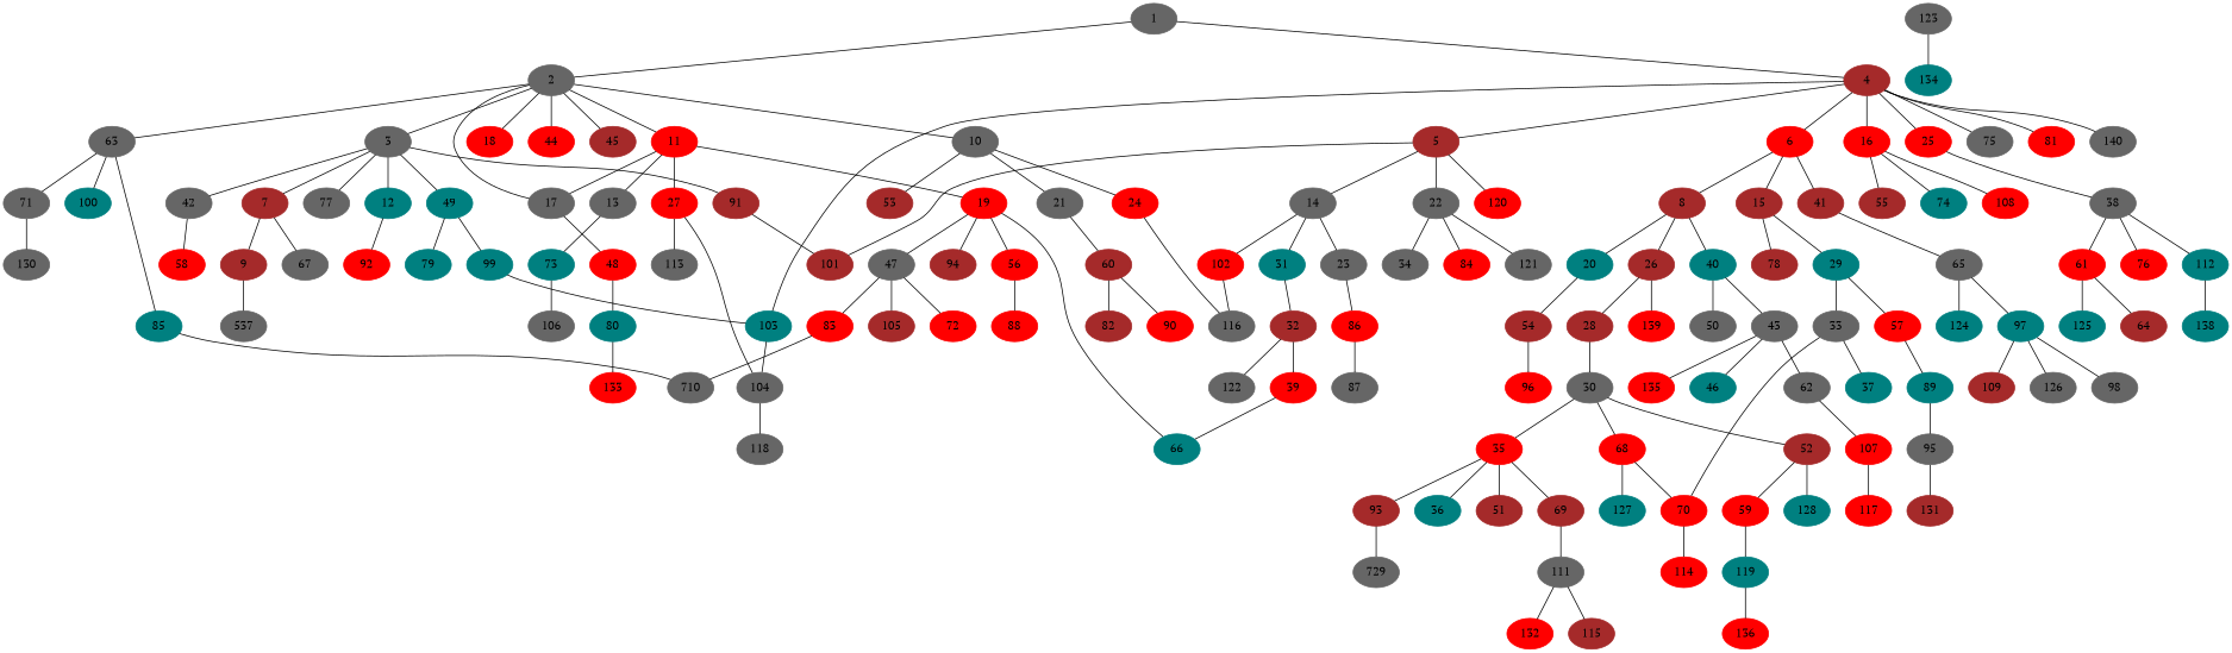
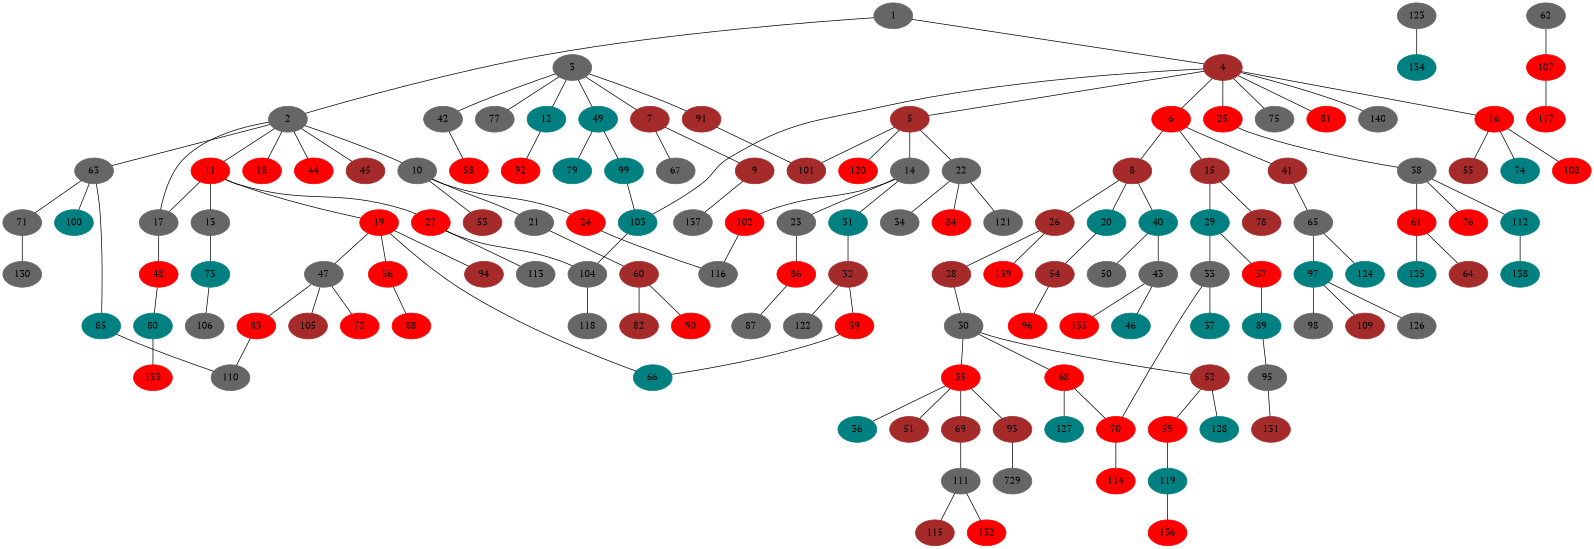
  graph {
    fontname="PT Serif"
    node [color=gray40 fontname="PT Serif" style=filled]
    edge [fontname="PT Serif"]
    1
    2
    4 [color=brown]
    3
    10
    11 [color=red]
    18 [color=red]
    44 [color=red]
    45 [color=brown]
    63
    17
    5 [color=brown]
    6 [color=red]
    16 [color=red]
    25 [color=red]
    75
    81 [color=red]
    103 [color=teal]
    140
    7 [color=brown]
    12 [color=teal]
    42
    49 [color=teal]
    77
    91 [color=brown]
    21
    24 [color=red]
    53 [color=brown]
    13
    19 [color=red]
    27 [color=red]
    71
    85 [color=teal]
    100 [color=teal]
    134 [color=teal]
    123
    9 [color=brown]
    67
    92 [color=red]
    58 [color=red]
    79 [color=teal]
    99 [color=teal]
    101 [color=brown]
    14
    22
    120 [color=red]
    8 [color=brown]
    15 [color=brown]
    41 [color=brown]
    55 [color=brown]
    74 [color=teal]
    108 [color=red]
    38
    104
    23
    31 [color=teal]
    102 [color=red]
    34
    84 [color=red]
    121
    20 [color=teal]
    26 [color=brown]
    40 [color=teal]
    29 [color=teal]
    78 [color=brown]
    65
-   137 [label=537]
+   137
    54 [color=brown]
    28 [color=brown]
    139 [color=red]
    43
    50
    60 [color=brown]
    116
    73 [color=teal]
    48 [color=red]
    47
    56 [color=red]
    66 [color=teal]
    94 [color=brown]
    113
    106
    86 [color=red]
    32 [color=brown]
    33
    57 [color=red]
    80 [color=teal]
    72 [color=red]
    83 [color=red]
    105 [color=brown]
    88 [color=red]
    96 [color=red]
    82 [color=brown]
    90 [color=red]
    87
    61 [color=red]
    76 [color=red]
    112 [color=teal]
    30
    118
    35 [color=red]
    52 [color=brown]
    68 [color=red]
    37 [color=teal]
    70 [color=red]
    89 [color=teal]
    36 [color=teal]
    51 [color=brown]
    69 [color=brown]
    93 [color=brown]
    59 [color=red]
    128 [color=teal]
    127 [color=teal]
    39 [color=red]
    122
    114 [color=red]
    111
    n118 [label=729]
    64 [color=brown]
    125 [color=teal]
    138 [color=teal]
    46 [color=teal]
    62
    135 [color=red]
    97 [color=teal]
    124 [color=teal]
    107 [color=red]
-   110 [label=710]
+   110
    133 [color=red]
    119 [color=teal]
    95
    136 [color=red]
    117 [color=red]
    130
    98
    109 [color=brown]
    126
    115 [color=brown]
    132 [color=red]
    131 [color=brown]
    1 -- 2
    1 -- 4
-   2 -- 3
    2 -- 10
    2 -- 11
    2 -- 18
    2 -- 44
    2 -- 45
    2 -- 63
    2 -- 17
    4 -- 5
    4 -- 6
    4 -- 16
    4 -- 25
    4 -- 75
    4 -- 81
    4 -- 103
    4 -- 140
    3 -- 7
    3 -- 12
    3 -- 42
    3 -- 49
    3 -- 77
    3 -- 91
    10 -- 21
    10 -- 24
    10 -- 53
    11 -- 17
    11 -- 13
    11 -- 19
    11 -- 27
    63 -- 71
    63 -- 85
    63 -- 100
    17 -- 48
    5 -- 101
    5 -- 14
    5 -- 22
    5 -- 120
    6 -- 8
    6 -- 15
    6 -- 41
    16 -- 55
    16 -- 74
    16 -- 108
    25 -- 38
    103 -- 104
    7 -- 9
    7 -- 67
    12 -- 92
    42 -- 58
    49 -- 79
    49 -- 99
    91 -- 101
    21 -- 60
    24 -- 116
    13 -- 73
    19 -- 47
    19 -- 56
    19 -- 66
    19 -- 94
    27 -- 104
    27 -- 113
    71 -- 130
    85 -- 110
    123 -- 134
    9 -- 137
    99 -- 103
    14 -- 23
    14 -- 31
    14 -- 102
    22 -- 34
    22 -- 84
    22 -- 121
    8 -- 20
    8 -- 26
    8 -- 40
    15 -- 29
    15 -- 78
    41 -- 65
    38 -- 61
    38 -- 76
    38 -- 112
    104 -- 118
    23 -- 86
    31 -- 32
    102 -- 116
    20 -- 54
    26 -- 28
    26 -- 139
    40 -- 43
    40 -- 50
    29 -- 33
    29 -- 57
    65 -- 97
    65 -- 124
    54 -- 96
    28 -- 30
    43 -- 46
-   43 -- 62
    43 -- 135
    60 -- 82
    60 -- 90
    73 -- 106
    48 -- 80
    47 -- 72
    47 -- 83
    47 -- 105
    56 -- 88
    86 -- 87
    32 -- 39
    32 -- 122
    33 -- 37
    33 -- 70
    57 -- 89
    80 -- 133
    83 -- 110
    61 -- 64
    61 -- 125
    112 -- 138
    30 -- 35
    30 -- 52
    30 -- 68
    35 -- 36
    35 -- 51
    35 -- 69
    35 -- 93
    52 -- 59
    52 -- 128
    68 -- 70
    68 -- 127
    70 -- 114
    89 -- 95
    69 -- 111
    93 -- n118
    59 -- 119
    39 -- 66
    111 -- 115
    111 -- 132
    62 -- 107
    97 -- 98
    97 -- 109
    97 -- 126
    107 -- 117
    119 -- 136
    95 -- 131
  }
